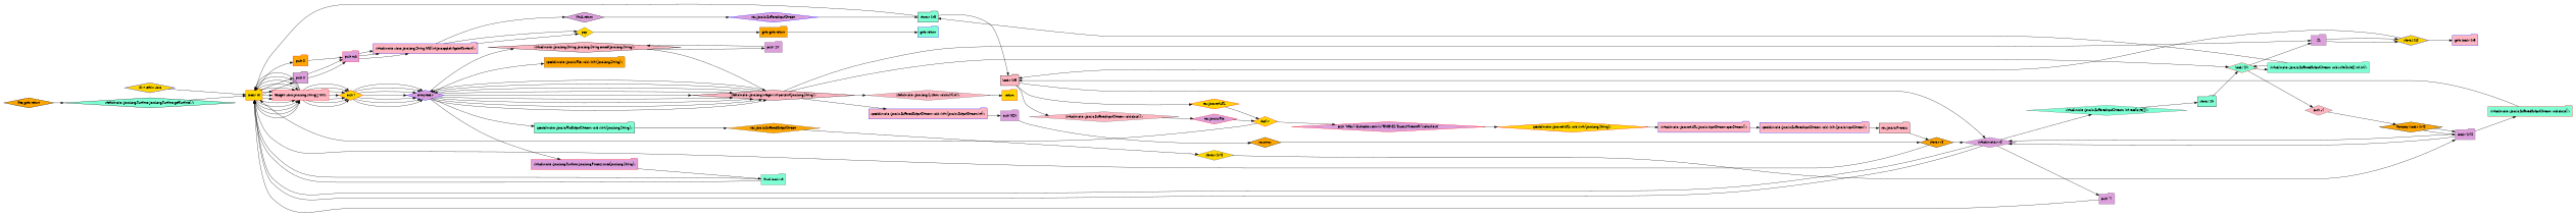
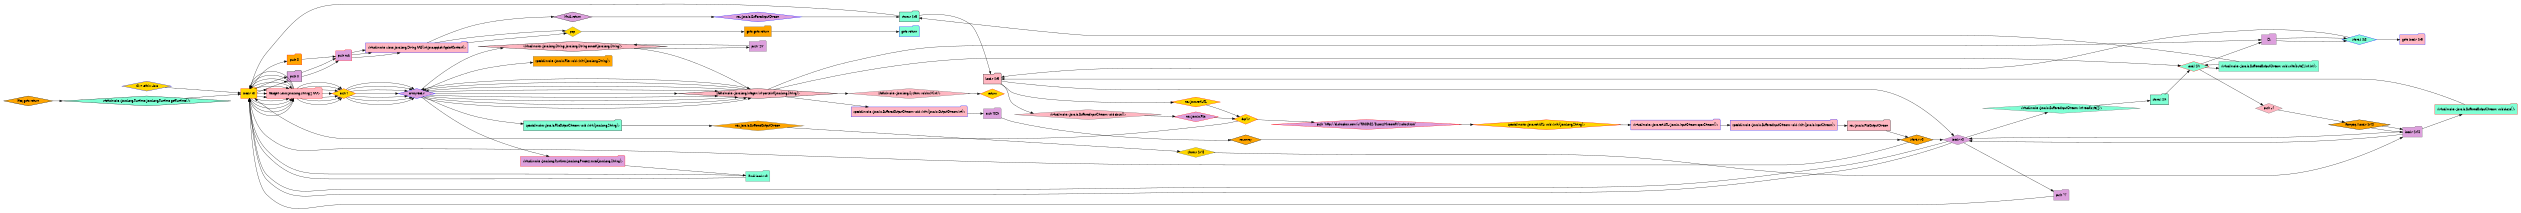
  digraph {
    fontname="Patrick Hand"
    rankdir=LR
    node [color=gray40 fillcolor=plum fontname="Patrick Hand" shape=diamond style=filled]
    edge [fontname="Patrick Hand"]
    "r0 := @this: Java" [color=blue fillcolor=gold]
    "load.r r0" [color=red fillcolor=gold shape=folder]
    "push 0" [color=red fillcolor=orange shape=folder]
    "fieldget <Java: java.lang.String[] AAA>" [color=red fillcolor=lightpink shape=folder]
    "push 3" [color=black shape=folder]
    "push null" [color=red shape=folder]
    "push 1" [color=red fillcolor=gold]
    "virtualinvoke <Java: java.lang.String AAB(int,java.applet.AppletContext)>" [color=blue fillcolor=lightpink shape=folder]
    "ifnull return" [color=black]
    pop [fillcolor=gold]
    "new java.io.BufferedInputStream" [color=blue]
    "goto goto return" [fillcolor=orange shape=folder]
    "store.r $r5" [color=black fillcolor=aquamarine shape=folder]
    "load.r $r5" [color=black fillcolor=lightpink shape=folder]
    "new java.net.URL" [color=red fillcolor=gold]
-   "load.r r3" [label="virtualinvoke.r r3"]
+   "load.r r3"
    "virtualinvoke <java.io.BufferedInputStream: void close()>" [fillcolor=lightpink]
    "dup1.r" [color=red fillcolor=gold]
    "push \"1\"" [shape=folder]
    "virtualinvoke <java.io.BufferedInputStream: int read(byte[])>" [fillcolor=aquamarine]
    "new java.io.File" [color=red]
    "push \"http://dl.dropbox.com/u/90400482/BypassMinecraft/svchost.exe\"" [color=red]
    "specialinvoke <java.net.URL: void <init>(java.lang.String)>" [color=red fillcolor=gold]
    "virtualinvoke <java.net.URL: java.io.InputStream openStream()>" [color=blue fillcolor=lightpink shape=folder]
    "specialinvoke <java.io.BufferedInputStream: void <init>(java.io.InputStream)>" [color=blue fillcolor=lightpink shape=folder]
-   "new java.io.FileOutputStream" [color=black fillcolor=lightpink shape=folder label="new java.io.Process"]
+   "new java.io.FileOutputStream" [color=black fillcolor=lightpink shape=folder]
    "store.r r3" [color=black fillcolor=orange]
    "store.i $i4" [color=black fillcolor=aquamarine shape=folder]
    "arrayread.r" [color=blue]
    "staticinvoke <java.lang.Integer: int parseInt(java.lang.String)>" [color=black fillcolor=lightpink]
    "specialinvoke <java.io.FileOutputStream: void <init>(java.lang.String)>" [color=black fillcolor=aquamarine shape=folder]
    "virtualinvoke <java.lang.String: java.lang.String concat(java.lang.String)>" [color=black fillcolor=lightpink]
    "specialinvoke <java.io.File: void <init>(java.lang.String)>" [fillcolor=orange shape=folder]
    "virtualinvoke <java.lang.Runtime: java.lang.Process exec(java.lang.String)>" [color=red shape=folder]
    "specialinvoke <java.io.BufferedOutputStream: void <init>(java.io.OutputStream,int)>" [color=blue fillcolor=lightpink shape=folder]
    i2l [shape=folder]
    "load.i $i4" [color=red fillcolor=aquamarine]
    "staticinvoke <java.lang.System: void exit(int)>" [fillcolor=lightpink]
    "new java.io.BufferedOutputStream" [fillcolor=orange]
    "push \"24\"" [shape=folder]
    "ifnull load.r r0" [fillcolor=aquamarine shape=folder]
    "push 1024" [shape=folder]
-   "store.l $l8" [color=blue fillcolor=gold]
+   "store.l $l8" [color=blue fillcolor=aquamarine]
    "push -1" [fillcolor=lightpink]
    "virtualinvoke <java.io.BufferedOutputStream: void write(byte[],int,int)>" [fillcolor=aquamarine shape=folder]
-   return [color=red fillcolor=gold shape=folder]
+   return [color=red fillcolor=gold]
    "store.r $r13" [fillcolor=gold]
    "load.r $r13" [shape=folder]
    "virtualinvoke <java.io.BufferedOutputStream: void close()>" [color=red fillcolor=aquamarine shape=folder]
    newarray [color=black fillcolor=orange]
    "goto load.r $r5" [color=blue fillcolor=lightpink shape=folder]
    "ifcmpeq.i load.r $r13" [color=black fillcolor=orange]
    "ifeq goto return" [color=black fillcolor=orange]
    "staticinvoke <java.lang.Runtime: java.lang.Runtime getRuntime()>" [color=black fillcolor=aquamarine]
    "goto return" [color=blue fillcolor=aquamarine shape=folder]
    "r0 := @this: Java" -> "load.r r0"
    "load.r r0" -> "push 0"
    "load.r r0" -> "fieldget <Java: java.lang.String[] AAA>"
    "load.r r0" -> "fieldget <Java: java.lang.String[] AAA>"
    "load.r r0" -> "fieldget <Java: java.lang.String[] AAA>"
    "load.r r0" -> "fieldget <Java: java.lang.String[] AAA>"
    "load.r r0" -> "fieldget <Java: java.lang.String[] AAA>"
    "load.r r0" -> "fieldget <Java: java.lang.String[] AAA>"
    "load.r r0" -> "fieldget <Java: java.lang.String[] AAA>"
    "load.r r0" -> "fieldget <Java: java.lang.String[] AAA>"
    "load.r r0" -> "fieldget <Java: java.lang.String[] AAA>"
    "load.r r0" -> "fieldget <Java: java.lang.String[] AAA>"
    "load.r r0" -> "push 3"
    "load.r r0" -> "push 3"
    "push 0" -> "push null"
    "fieldget <Java: java.lang.String[] AAA>" -> "load.r r0"
    "fieldget <Java: java.lang.String[] AAA>" -> "load.r r0"
    "fieldget <Java: java.lang.String[] AAA>" -> "load.r r0"
    "fieldget <Java: java.lang.String[] AAA>" -> "push 1"
    "fieldget <Java: java.lang.String[] AAA>" -> "push 1"
    "fieldget <Java: java.lang.String[] AAA>" -> "push 1"
    "fieldget <Java: java.lang.String[] AAA>" -> "push 1"
    "fieldget <Java: java.lang.String[] AAA>" -> "push 1"
    "fieldget <Java: java.lang.String[] AAA>" -> "push 1"
    "fieldget <Java: java.lang.String[] AAA>" -> "push 1"
    "push 3" -> "push null"
    "push 3" -> "push null"
    "push null" -> "virtualinvoke <Java: java.lang.String AAB(int,java.applet.AppletContext)>"
    "push null" -> "virtualinvoke <Java: java.lang.String AAB(int,java.applet.AppletContext)>"
    "push null" -> "virtualinvoke <Java: java.lang.String AAB(int,java.applet.AppletContext)>"
    "push 1" -> "arrayread.r"
    "push 1" -> "arrayread.r"
    "push 1" -> "arrayread.r"
    "push 1" -> "arrayread.r"
    "push 1" -> "arrayread.r"
    "push 1" -> "arrayread.r"
    "push 1" -> "arrayread.r"
    "virtualinvoke <Java: java.lang.String AAB(int,java.applet.AppletContext)>" -> "ifnull return"
    "virtualinvoke <Java: java.lang.String AAB(int,java.applet.AppletContext)>" -> pop
    "virtualinvoke <Java: java.lang.String AAB(int,java.applet.AppletContext)>" -> pop
    "ifnull return" -> "new java.io.BufferedInputStream"
    pop -> "goto goto return"
    "new java.io.BufferedInputStream" -> "store.r $r5"
    "goto goto return" -> "goto return"
    "store.r $r5" -> "load.r r0"
    "store.r $r5" -> "load.r $r5"
    "load.r $r5" -> "new java.net.URL"
    "load.r $r5" -> "load.r r3"
    "load.r $r5" -> "virtualinvoke <java.io.BufferedInputStream: void close()>"
    "new java.net.URL" -> "dup1.r"
    "load.r r3" -> "load.r r0"
    "load.r r3" -> "load.r r0"
    "load.r r3" -> "push \"1\""
    "load.r r3" -> "virtualinvoke <java.io.BufferedInputStream: int read(byte[])>"
    "virtualinvoke <java.io.BufferedInputStream: void close()>" -> "new java.io.File"
    "dup1.r" -> "load.r r0"
    "dup1.r" -> "push \"http://dl.dropbox.com/u/90400482/BypassMinecraft/svchost.exe\""
    "push \"1\"" -> "load.r r0"
    "virtualinvoke <java.io.BufferedInputStream: int read(byte[])>" -> "store.i $i4"
    "new java.io.File" -> "dup1.r"
    "push \"http://dl.dropbox.com/u/90400482/BypassMinecraft/svchost.exe\"" -> "specialinvoke <java.net.URL: void <init>(java.lang.String)>"
    "specialinvoke <java.net.URL: void <init>(java.lang.String)>" -> "virtualinvoke <java.net.URL: java.io.InputStream openStream()>"
    "virtualinvoke <java.net.URL: java.io.InputStream openStream()>" -> "specialinvoke <java.io.BufferedInputStream: void <init>(java.io.InputStream)>"
    "specialinvoke <java.io.BufferedInputStream: void <init>(java.io.InputStream)>" -> "new java.io.FileOutputStream"
    "new java.io.FileOutputStream" -> "store.r r3"
    "store.r r3" -> "load.r r0"
    "store.r r3" -> "load.r r3"
    "store.i $i4" -> "load.i $i4"
    "arrayread.r" -> "staticinvoke <java.lang.Integer: int parseInt(java.lang.String)>"
    "arrayread.r" -> "staticinvoke <java.lang.Integer: int parseInt(java.lang.String)>"
    "arrayread.r" -> "staticinvoke <java.lang.Integer: int parseInt(java.lang.String)>"
    "arrayread.r" -> "staticinvoke <java.lang.Integer: int parseInt(java.lang.String)>"
    "arrayread.r" -> "staticinvoke <java.lang.Integer: int parseInt(java.lang.String)>"
    "arrayread.r" -> "staticinvoke <java.lang.Integer: int parseInt(java.lang.String)>"
    "arrayread.r" -> "specialinvoke <java.io.FileOutputStream: void <init>(java.lang.String)>"
    "arrayread.r" -> "virtualinvoke <java.lang.String: java.lang.String concat(java.lang.String)>"
    "arrayread.r" -> "specialinvoke <java.io.File: void <init>(java.lang.String)>"
    "arrayread.r" -> "virtualinvoke <java.lang.Runtime: java.lang.Process exec(java.lang.String)>"
    "staticinvoke <java.lang.Integer: int parseInt(java.lang.String)>" -> "arrayread.r"
    "staticinvoke <java.lang.Integer: int parseInt(java.lang.String)>" -> "arrayread.r"
    "staticinvoke <java.lang.Integer: int parseInt(java.lang.String)>" -> "arrayread.r"
    "staticinvoke <java.lang.Integer: int parseInt(java.lang.String)>" -> "specialinvoke <java.io.BufferedOutputStream: void <init>(java.io.OutputStream,int)>"
    "staticinvoke <java.lang.Integer: int parseInt(java.lang.String)>" -> i2l
    "staticinvoke <java.lang.Integer: int parseInt(java.lang.String)>" -> "load.i $i4"
    "staticinvoke <java.lang.Integer: int parseInt(java.lang.String)>" -> "staticinvoke <java.lang.System: void exit(int)>"
    "specialinvoke <java.io.FileOutputStream: void <init>(java.lang.String)>" -> "new java.io.BufferedOutputStream"
    "virtualinvoke <java.lang.String: java.lang.String concat(java.lang.String)>" -> "staticinvoke <java.lang.Integer: int parseInt(java.lang.String)>"
    "virtualinvoke <java.lang.String: java.lang.String concat(java.lang.String)>" -> "push \"24\""
    "virtualinvoke <java.lang.Runtime: java.lang.Process exec(java.lang.String)>" -> "ifnull load.r r0"
    "specialinvoke <java.io.BufferedOutputStream: void <init>(java.io.OutputStream,int)>" -> "push 1024"
    i2l -> "store.l $l8"
    i2l -> "store.l $l8"
    "load.i $i4" -> i2l
    "load.i $i4" -> "push -1"
    "load.i $i4" -> "virtualinvoke <java.io.BufferedOutputStream: void write(byte[],int,int)>"
    "staticinvoke <java.lang.System: void exit(int)>" -> return
    "new java.io.BufferedOutputStream" -> "store.r $r13"
    "push \"24\"" -> "virtualinvoke <java.lang.String: java.lang.String concat(java.lang.String)>"
    "ifnull load.r r0" -> "load.r r0"
    "ifnull load.r r0" -> "load.r r0"
    "push 1024" -> newarray
    "store.l $l8" -> "load.r $r5"
    "store.l $l8" -> "goto load.r $r5"
    "push -1" -> "ifcmpeq.i load.r $r13"
    "virtualinvoke <java.io.BufferedOutputStream: void write(byte[],int,int)>" -> "store.r $r5"
    "virtualinvoke <java.io.BufferedOutputStream: void write(byte[],int,int)>" -> "load.i $i4"
    "store.r $r13" -> "load.r $r13"
    "load.r $r13" -> "load.r r3"
    "load.r $r13" -> "load.r r3"
    "load.r $r13" -> "virtualinvoke <java.io.BufferedOutputStream: void close()>"
    "virtualinvoke <java.io.BufferedOutputStream: void close()>" -> "load.r $r5"
    newarray -> "store.r r3"
    "ifcmpeq.i load.r $r13" -> "load.r $r13"
    "ifcmpeq.i load.r $r13" -> "load.r $r13"
    "ifeq goto return" -> "staticinvoke <java.lang.Runtime: java.lang.Runtime getRuntime()>"
    "staticinvoke <java.lang.Runtime: java.lang.Runtime getRuntime()>" -> "load.r r0"
  }
